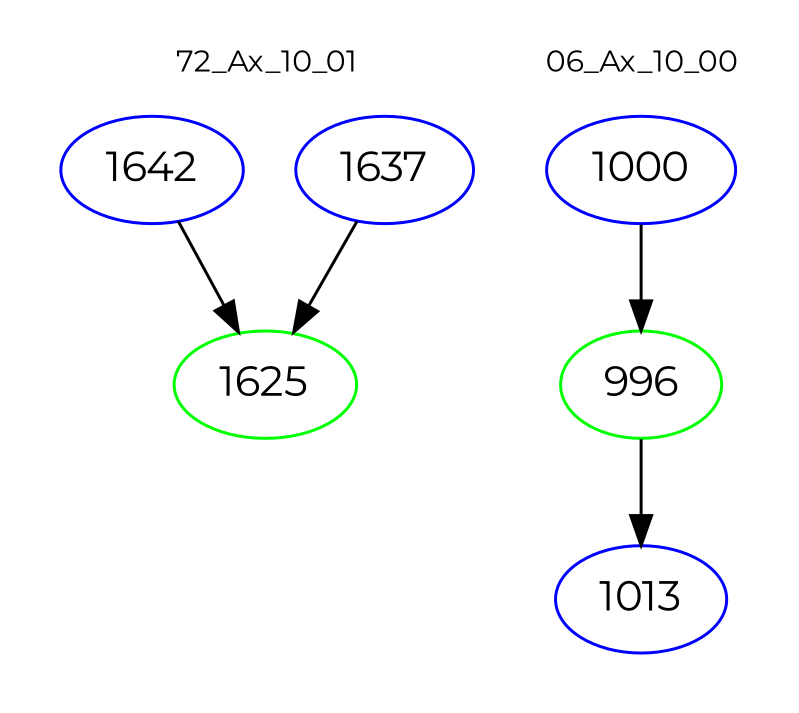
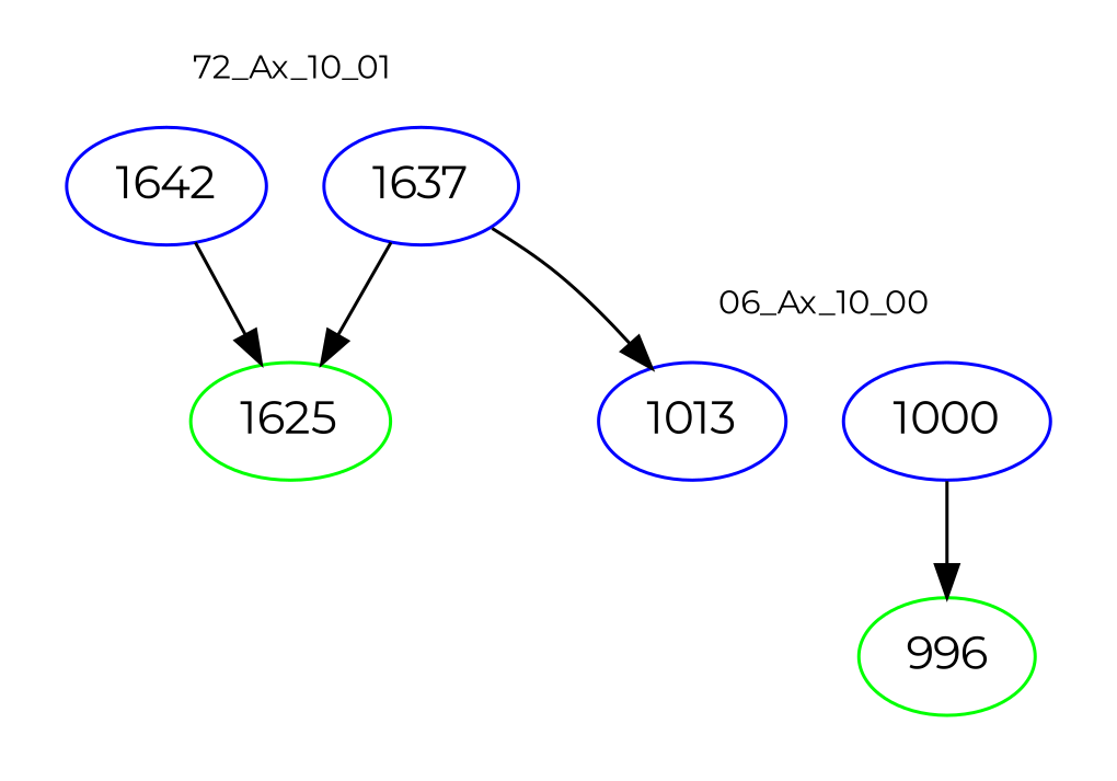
  digraph {
    fontname=Montserrat
    node [color=blue fontname=Montserrat]
    edge [color=black fontname=Montserrat]
    n1 [label=1637]
    n2 [color=green label=1625]
    n3 [label=1642]
    n4 [label=1000]
    n5 [color=green label=996]
    n6 [label=1013]
    subgraph cluster_1 {
      color=white
      fontsize=10
      label="72_Ax_10_01"
      n1
      n2
      n3
    }
    subgraph cluster_2 {
      color=white
      fontsize=10
      label="06_Ax_10_00"
      n4
      n5
      n6
    }
    n1 -> n2
    n3 -> n2
    n4 -> n5
-   n5 -> n6
+   n1 -> n6
  }
